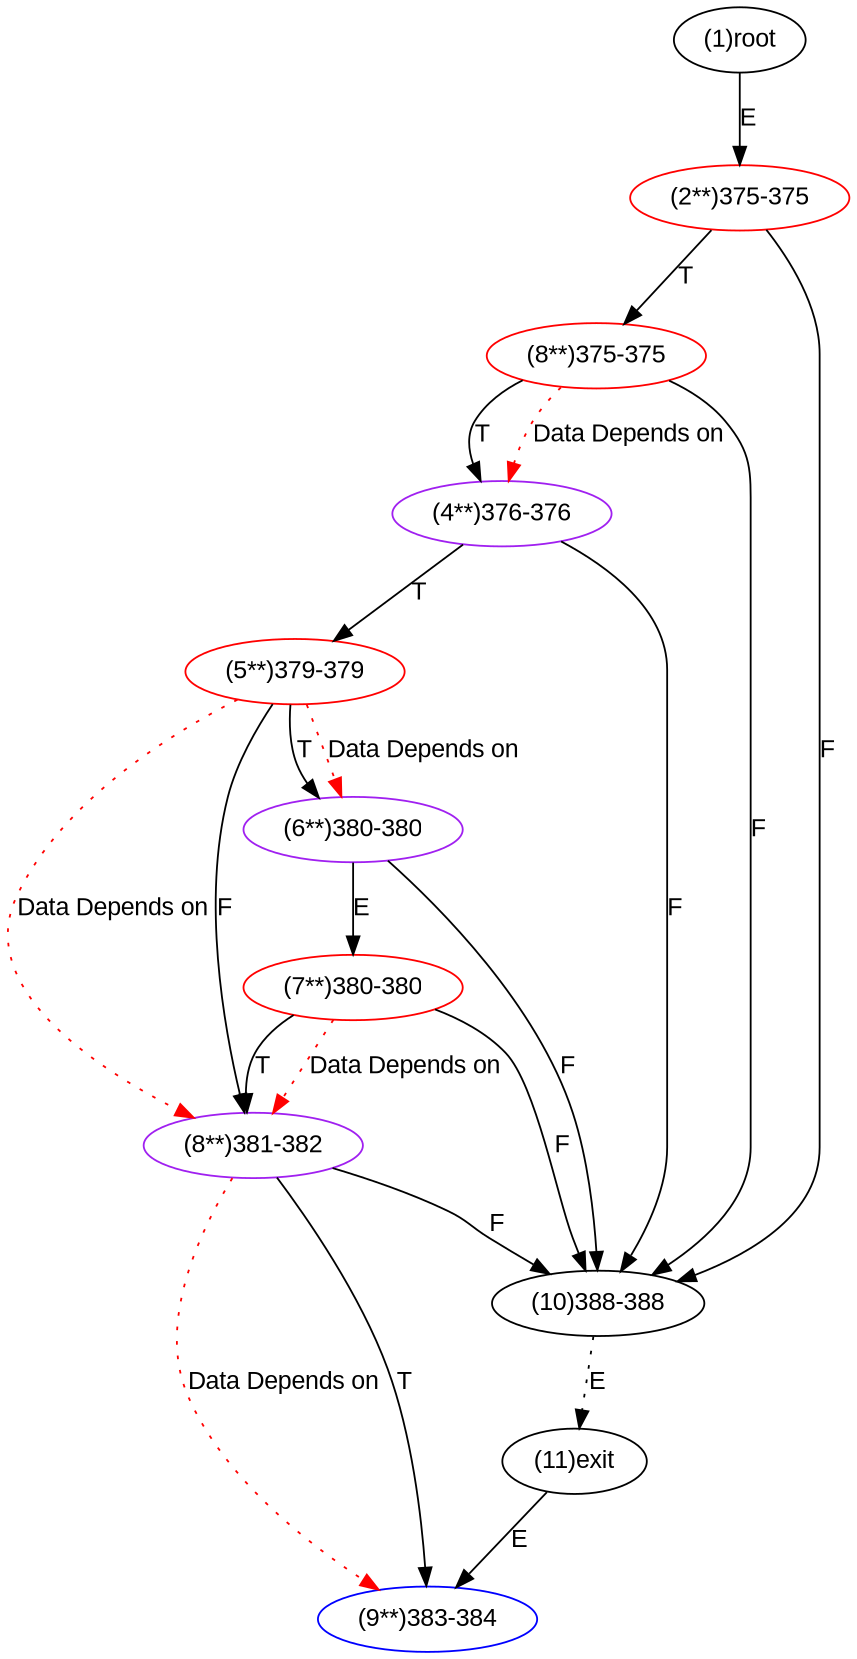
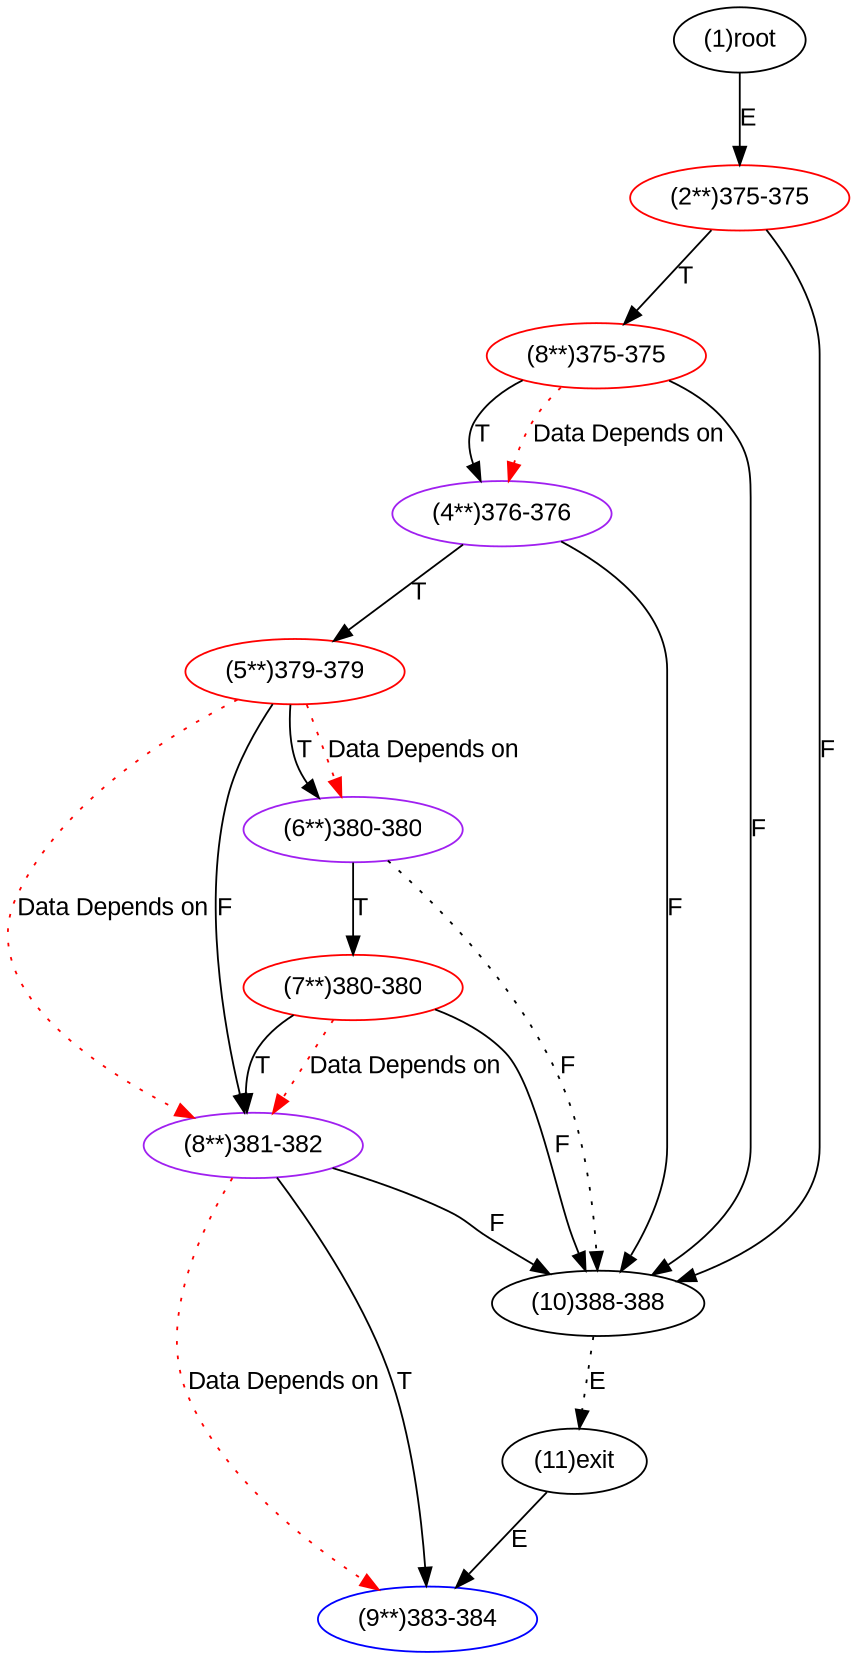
  digraph {
    fontname="Liberation Sans"
    node [fontname="Liberation Sans" color=red]
    edge [fontname="Liberation Sans"]
    n1 [label="(1)root" color=""]
    n2 [label="(2**)375-375"]
    n3 [label="(8**)375-375"]
    n4 [label="(10)388-388" color=""]
    n5 [color=purple label="(4**)376-376"]
    n6 [label="(11)exit" color=""]
    n7 [label="(5**)379-379"]
    n8 [color=purple label="(6**)380-380"]
    n9 [color=purple label="(8**)381-382"]
    n10 [label="(7**)380-380"]
    n11 [color=blue label="(9**)383-384"]
    n1 -> n2 [label=E]
    n2 -> n3 [label=T]
    n2 -> n4 [label=F]
    n3 -> n4 [label=F]
    n3 -> n5 [label=T]
    n3 -> n5 [color=red label="Data Depends on" style=dotted]
    n4 -> n6 [label=E style=dotted]
    n5 -> n4 [label=F]
    n5 -> n7 [label=T]
    n6 -> n11 [label=E]
    n7 -> n8 [label=T]
    n7 -> n8 [color=red label="Data Depends on" style=dotted]
    n7 -> n9 [label=F]
    n7 -> n9 [color=red label="Data Depends on" style=dotted]
-   n8 -> n4 [label=F]
-   n8 -> n10 [label=E]
+   n8 -> n4 [label=F style=dotted]
+   n8 -> n10 [label=T]
    n9 -> n4 [label=F]
    n9 -> n11 [label=T]
    n9 -> n11 [color=red label="Data Depends on" style=dotted]
    n10 -> n4 [label=F]
    n10 -> n9 [label=T]
    n10 -> n9 [color=red label="Data Depends on" style=dotted]
  }
